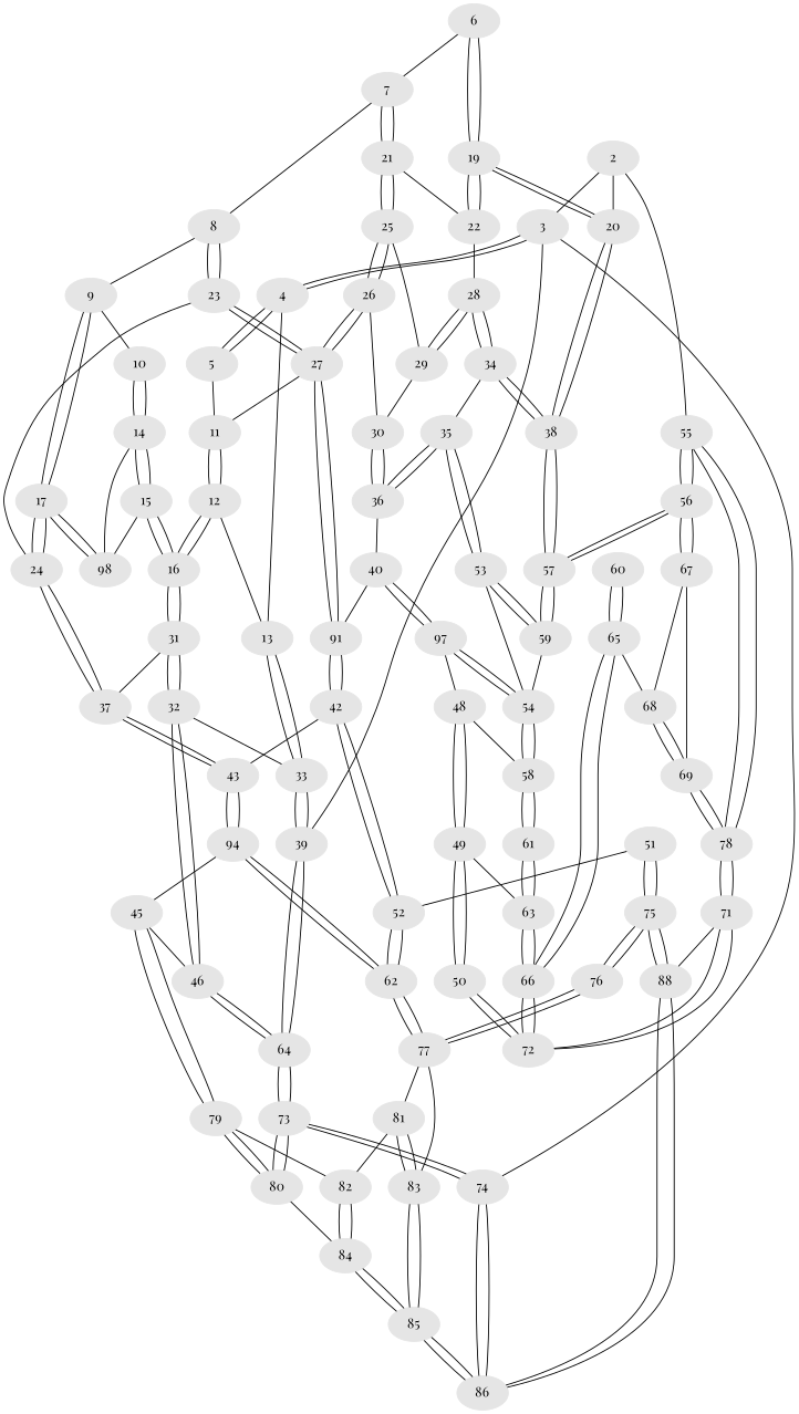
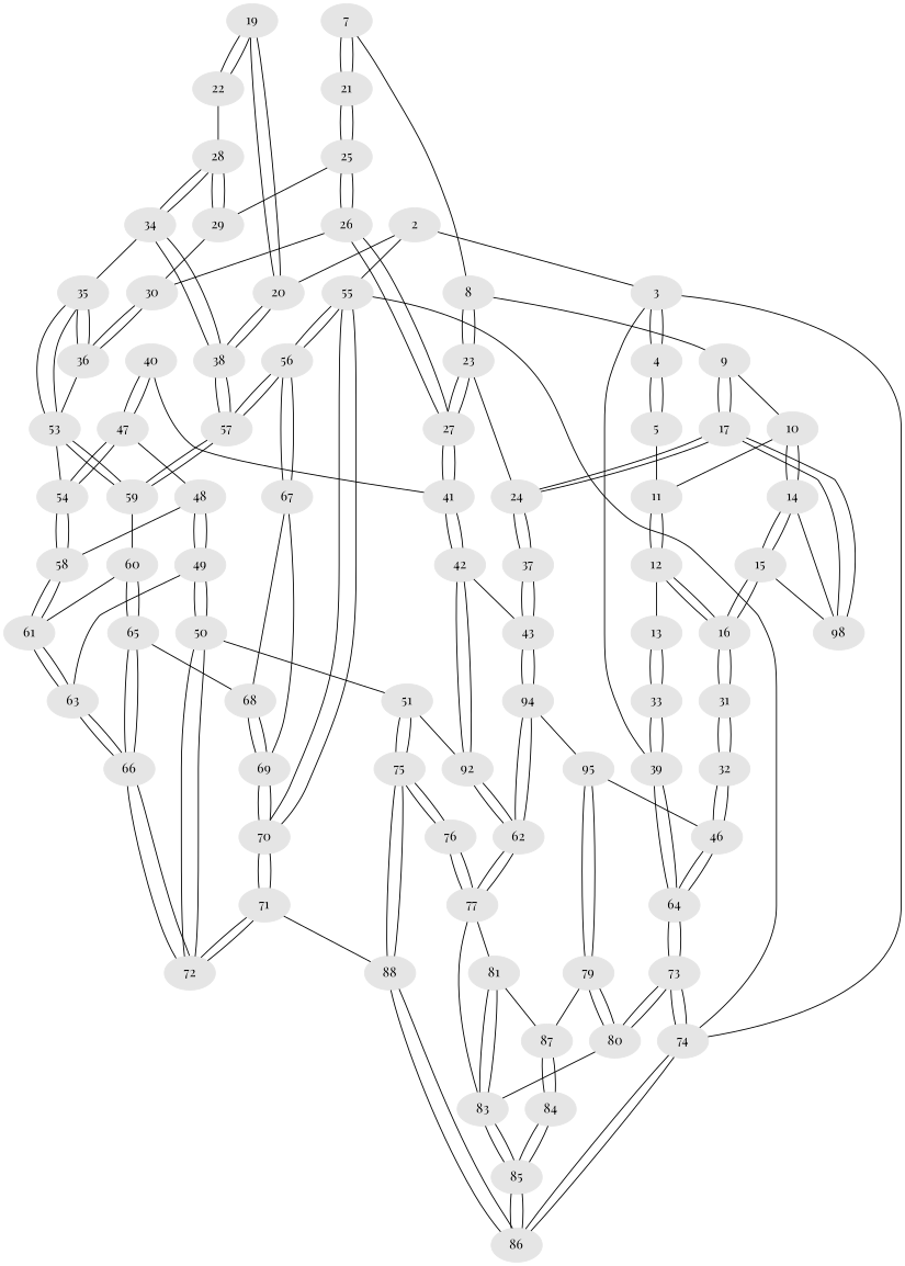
  graph {
    fontname="Playfair Display"
    node [color=gray90 fontname="Playfair Display" style=filled]
    edge [fontname="Playfair Display"]
    2
    3
    20
    55
-   6
    7
    19
    4
    39
    74
    38
    56
-   70 [label=78]
+   70
    5
    13
    64
    86
    11
    33
    12
    8
    21
    22
    9
    23
    25
    10
    17
    24
    27
    14
    n32 [label=98]
    15
    16
    31
    37
    32
    28
    57
    26
    29
    34
-   41 [label=91]
+   41
    43
    30
    36
    42
    35
    40
    46
    53
    54
    59
-   47 [label=97]
+   47
    n55 [label=94]
    73
    48
-   52
+   52 [label=92]
    62
-   45
+   45 [label=95]
    79
    77
    80
-   82
+   82 [label=87]
    49
    58
    50
    63
    61
    51
    72
    66
    75
    n74 [label=88]
    76
    60
    67
    71
    68
    69
    65
    83
    81
    84
    85
    2 -- 3
    2 -- 20
    2 -- 55
    3 -- 4
    3 -- 4
    3 -- 39
    3 -- 74
    20 -- 38
    20 -- 38
+   55 -- 74
    55 -- 56
    55 -- 56
    55 -- 70
    55 -- 70
-   6 -- 7
-   6 -- 19
-   6 -- 19
    7 -- 8
    7 -- 21
    7 -- 21
    19 -- 20
    19 -- 20
    19 -- 22
    19 -- 22
    4 -- 5
    4 -- 5
-   4 -- 13
    39 -- 64
    39 -- 64
    74 -- 86
    74 -- 86
    38 -- 57
    38 -- 57
    56 -- 57
    56 -- 57
    56 -- 67
    56 -- 67
    70 -- 71
    70 -- 71
    5 -- 11
    13 -- 33
    13 -- 33
    64 -- 73
    64 -- 73
    11 -- 12
    11 -- 12
    33 -- 39
    33 -- 39
    12 -- 13
    12 -- 16
    12 -- 16
    8 -- 9
    8 -- 23
    8 -- 23
-   21 -- 22
    21 -- 25
    21 -- 25
    22 -- 28
    9 -- 10
    9 -- 17
    9 -- 17
    23 -- 24
    23 -- 27
    23 -- 27
    25 -- 26
    25 -- 26
    25 -- 29
-   27 -- 11
+   10 -- 11
    10 -- 14
    10 -- 14
    17 -- 24
    17 -- 24
    17 -- n32
    17 -- n32
    24 -- 37
    24 -- 37
    27 -- 41
    27 -- 41
    14 -- n32
    14 -- 15
    14 -- 15
    15 -- n32
    15 -- 16
    15 -- 16
    16 -- 31
    16 -- 31
-   31 -- 37
    31 -- 32
    31 -- 32
    37 -- 43
    37 -- 43
-   32 -- 33
    32 -- 46
    32 -- 46
    28 -- 29
    28 -- 29
    28 -- 34
    28 -- 34
    57 -- 59
    57 -- 59
    26 -- 27
    26 -- 27
    26 -- 30
    29 -- 30
    34 -- 38
    34 -- 38
    34 -- 35
    41 -- 42
    41 -- 42
    43 -- n55
    43 -- n55
    30 -- 36
    30 -- 36
-   36 -- 40
+   36 -- 53
    42 -- 43
    42 -- 52
    42 -- 52
    35 -- 36
    35 -- 36
    35 -- 53
    35 -- 53
    40 -- 41
    40 -- 47
    40 -- 47
    46 -- 64
    46 -- 64
    53 -- 54
    53 -- 59
    53 -- 59
    54 -- 58
    54 -- 58
-   59 -- 54
+   59 -- 60
    47 -- 54
    47 -- 54
    47 -- 48
    n55 -- 62
    n55 -- 62
    n55 -- 45
    73 -- 74
    73 -- 74
    73 -- 80
    73 -- 80
    48 -- 49
    48 -- 49
    48 -- 58
    52 -- 62
    52 -- 62
    62 -- 77
    62 -- 77
    45 -- 46
    45 -- 79
    45 -- 79
    79 -- 80
    79 -- 80
    79 -- 82
    77 -- 83
    77 -- 81
-   80 -- 84
+   80 -- 83
    82 -- 84
    82 -- 84
    49 -- 50
    49 -- 50
    49 -- 63
    58 -- 61
    58 -- 61
+   50 -- 51
    50 -- 72
    50 -- 72
    63 -- 66
    63 -- 66
    61 -- 63
    61 -- 63
    51 -- 52
    51 -- 75
    51 -- 75
    66 -- 72
    66 -- 72
    75 -- n74
    75 -- n74
    75 -- 76
    75 -- 76
    n74 -- 86
    n74 -- 86
    76 -- 77
    76 -- 77
+   60 -- 61
    60 -- 65
    60 -- 65
    67 -- 68
    67 -- 69
    71 -- 72
    71 -- 72
    71 -- n74
    68 -- 69
    68 -- 69
    69 -- 70
    69 -- 70
    65 -- 66
    65 -- 66
    65 -- 68
    83 -- 85
    83 -- 85
    81 -- 82
    81 -- 83
    81 -- 83
    84 -- 85
    84 -- 85
    85 -- 86
    85 -- 86
  }
